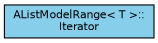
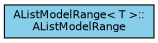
  digraph {
    rankdir=LR
-   n1 [color=black fillcolor=skyblue fontname=Helvetica fontsize=10 height=0.2 label="AListModelRange\< T \>::\lIterator" shape=record style=filled width=0.4]
+   n1 [color=black fillcolor=skyblue fontname=Helvetica fontsize=10 height=0.2 label="AListModelRange\< T \>::\lAListModelRange" shape=record style=filled width=0.4]
  }
